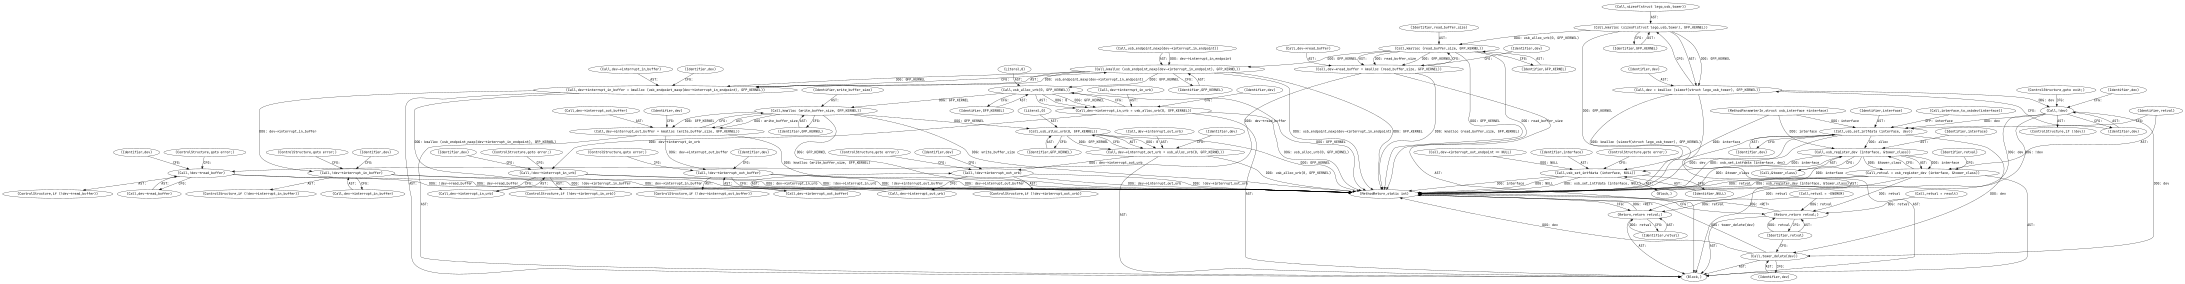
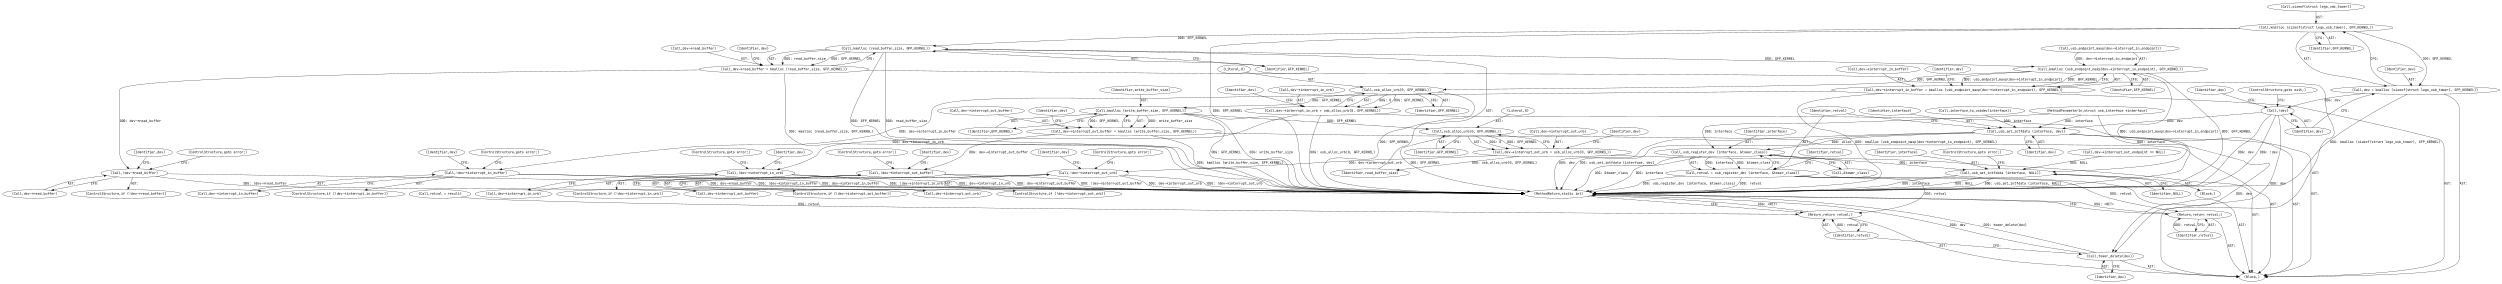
  digraph {
    fontname="JetBrains Mono"
    node [fontname="JetBrains Mono"]
    edge [fontname="JetBrains Mono"]
    n1 [label="(Call,kmalloc (sizeof(struct lego_usb_tower), GFP_KERNEL))"]
    n2 [label="(Call,dev = kmalloc (sizeof(struct lego_usb_tower), GFP_KERNEL))"]
    n3 [label="(Call,kmalloc (read_buffer_size, GFP_KERNEL))"]
    n4 [label="(Identifier,GFP_KERNEL)"]
    n5 [label="(MethodReturn,static int)"]
    n6 [label="(Call,!dev)"]
    n7 [label="(Block,)"]
    n8 [label="(Call,dev->read_buffer = kmalloc (read_buffer_size, GFP_KERNEL))"]
    n9 [label="(Call,kmalloc (usb_endpoint_maxp(dev->interrupt_in_endpoint), GFP_KERNEL))"]
    n10 [label="(Identifier,GFP_KERNEL)"]
    n11 [label="(Return,return retval;)"]
    n12 [label="(Return,return retval;)"]
    n13 [label="(Call,usb_set_intfdata (interface, dev))"]
    n14 [label="(Call,tower_delete(dev))"]
-   n15 [label="(ControlStructure,if (!dev))"]
    n16 [label="(Identifier,dev)"]
    n17 [label="(Call,usb_register_dev (interface, &tower_class))"]
    n18 [label="(Identifier,dev)"]
    n19 [label="(Identifier,dev)"]
    n20 [label="(Call,retval = usb_register_dev (interface, &tower_class))"]
    n21 [label="(Call,usb_set_intfdata (interface, NULL))"]
    n22 [label="(Call,&tower_class)"]
    n23 [label="(Identifier,NULL)"]
    n24 [label="(Block,)"]
    n25 [label="(Identifier,retval)"]
    n26 [label="(Identifier,retval)"]
    n27 [label="(Call,!dev->read_buffer)"]
    n28 [label="(Call,dev->interrupt_in_buffer = kmalloc (usb_endpoint_maxp(dev->interrupt_in_endpoint), GFP_KERNEL))"]
    n29 [label="(Call,usb_alloc_urb(0, GFP_KERNEL))"]
    n30 [label="(Identifier,GFP_KERNEL)"]
    n31 [label="(Call,dev->read_buffer)"]
    n32 [label="(ControlStructure,if (!dev->read_buffer))"]
    n33 [label="(Call,!dev->interrupt_in_buffer)"]
    n34 [label="(Call,dev->interrupt_in_urb = usb_alloc_urb(0, GFP_KERNEL))"]
    n35 [label="(Call,kmalloc (write_buffer_size, GFP_KERNEL))"]
    n36 [label="(Identifier,GFP_KERNEL)"]
    n37 [label="(Call,dev->interrupt_in_buffer)"]
    n38 [label="(ControlStructure,if (!dev->interrupt_in_buffer))"]
    n39 [label="(Call,!dev->interrupt_in_urb)"]
    n40 [label="(Call,dev->interrupt_out_buffer = kmalloc (write_buffer_size, GFP_KERNEL))"]
    n41 [label="(Call,usb_alloc_urb(0, GFP_KERNEL))"]
    n42 [label="(Identifier,GFP_KERNEL)"]
    n43 [label="(Call,dev->interrupt_in_urb)"]
    n44 [label="(ControlStructure,if (!dev->interrupt_in_urb))"]
    n45 [label="(Call,!dev->interrupt_out_buffer)"]
    n46 [label="(Call,dev->interrupt_out_urb = usb_alloc_urb(0, GFP_KERNEL))"]
    n47 [label="(Identifier,GFP_KERNEL)"]
    n48 [label="(ControlStructure,if (!dev->interrupt_out_buffer))"]
    n49 [label="(Call,dev->interrupt_out_buffer)"]
    n50 [label="(Call,!dev->interrupt_out_urb)"]
    n51 [label="(ControlStructure,if (!dev->interrupt_out_urb))"]
    n52 [label="(Call,dev->interrupt_out_urb)"]
    n53 [label="(Call,usb_endpoint_maxp(dev->interrupt_in_endpoint))"]
    n54 [label="(Identifier,dev)"]
    n55 [label="(Identifier,write_buffer_size)"]
    n56 [label="(Call,dev->interrupt_in_buffer)"]
    n57 [label="(Identifier,interface)"]
    n58 [label="(Identifier,dev)"]
    n59 [label="(Identifier,interface)"]
    n60 [label="(Call,dev->read_buffer)"]
    n61 [label="(ControlStructure,goto error;)"]
    n62 [label="(Identifier,dev)"]
    n63 [label="(ControlStructure,goto exit;)"]
    n64 [label="(Identifier,dev)"]
    n65 [label="(ControlStructure,goto error;)"]
    n66 [label="(Literal,0)"]
    n67 [label="(ControlStructure,goto error;)"]
    n68 [label="(Call,dev->interrupt_in_urb)"]
    n69 [label="(Literal,0)"]
    n70 [label="(Identifier,dev)"]
    n71 [label="(ControlStructure,goto error;)"]
    n72 [label="(Identifier,retval)"]
    n73 [label="(Identifier,dev)"]
    n74 [label="(Identifier,interface)"]
    n75 [label="(Identifier,retval)"]
    n76 [label="(Identifier,dev)"]
    n77 [label="(ControlStructure,goto error;)"]
    n78 [label="(ControlStructure,goto error;)"]
    n79 [label="(MethodParameterIn,struct usb_interface *interface)"]
    n80 [label="(Identifier,dev)"]
    n81 [label="(Identifier,dev)"]
    n82 [label="(Identifier,dev)"]
    n83 [label="(Call,dev->interrupt_out_urb)"]
    n84 [label="(Identifier,read_buffer_size)"]
    n85 [label="(Call,retval = result)"]
    n86 [label="(Call,dev->interrupt_out_buffer)"]
    n87 [label="(Identifier,dev)"]
-   n88 [label="(Call,retval = -ENOMEM)"]
    n89 [label="(Call,dev->interrupt_out_endpoint == NULL)"]
    n90 [label="(Call,sizeof(struct lego_usb_tower))"]
    n91 [label="(Call,interface_to_usbdev(interface))"]
    n92 [label="(Identifier,dev)"]
    n1 -> n2 [label="AST: "]
    n1 -> n2 [label="DDG: GFP_KERNEL"]
-   n1 -> n3 [label="DDG: usb_alloc_urb(0, GFP_KERNEL)"]
+   n1 -> n3 [label="DDG: GFP_KERNEL"]
    n1 -> n4 [label="CFG: "]
    n1 -> n5 [label="DDG: GFP_KERNEL"]
    n2 -> n1 [label="CFG: "]
    n2 -> n5 [label="DDG: kmalloc (sizeof(struct lego_usb_tower), GFP_KERNEL)"]
    n2 -> n6 [label="DDG: dev"]
    n2 -> n7 [label="AST: "]
    n3 -> n5 [label="DDG: GFP_KERNEL"]
    n3 -> n5 [label="DDG: read_buffer_size"]
    n3 -> n8 [label="AST: "]
    n3 -> n8 [label="DDG: read_buffer_size"]
    n3 -> n8 [label="DDG: GFP_KERNEL"]
    n3 -> n9 [label="DDG: GFP_KERNEL"]
    n3 -> n10 [label="CFG: "]
    n4 -> n1 [label="AST: "]
    n5 -> n11 [label="CFG: "]
    n5 -> n12 [label="CFG: "]
    n6 -> n5 [label="DDG: dev"]
    n6 -> n5 [label="DDG: !dev"]
    n6 -> n13 [label="DDG: dev"]
    n6 -> n14 [label="DDG: dev"]
-   n6 -> n15 [label="AST: "]
    n6 -> n16 [label="CFG: "]
    n8 -> n3 [label="CFG: "]
    n8 -> n5 [label="DDG: kmalloc (read_buffer_size, GFP_KERNEL)"]
    n8 -> n7 [label="AST: "]
    n8 -> n27 [label="DDG: dev->read_buffer"]
    n9 -> n5 [label="DDG: usb_endpoint_maxp(dev->interrupt_in_endpoint)"]
    n9 -> n5 [label="DDG: GFP_KERNEL"]
    n9 -> n28 [label="AST: "]
    n9 -> n28 [label="DDG: usb_endpoint_maxp(dev->interrupt_in_endpoint)"]
    n9 -> n28 [label="DDG: GFP_KERNEL"]
    n9 -> n29 [label="DDG: GFP_KERNEL"]
    n9 -> n30 [label="CFG: "]
    n10 -> n3 [label="AST: "]
    n11 -> n5 [label="DDG: <RET>"]
    n11 -> n7 [label="AST: "]
    n11 -> n25 [label="CFG: "]
    n12 -> n5 [label="DDG: <RET>"]
    n12 -> n7 [label="AST: "]
    n12 -> n26 [label="CFG: "]
    n13 -> n5 [label="DDG: dev"]
    n13 -> n5 [label="DDG: usb_set_intfdata (interface, dev)"]
    n13 -> n7 [label="AST: "]
    n13 -> n14 [label="DDG: dev"]
    n13 -> n17 [label="DDG: alloc"]
    n13 -> n18 [label="CFG: "]
    n14 -> n5 [label="DDG: dev"]
    n14 -> n5 [label="DDG: tower_delete(dev)"]
    n14 -> n7 [label="AST: "]
    n14 -> n19 [label="CFG: "]
    n16 -> n2 [label="CFG: "]
    n16 -> n6 [label="AST: "]
    n17 -> n5 [label="DDG: &tower_class"]
    n17 -> n5 [label="DDG: interface"]
    n17 -> n20 [label="AST: "]
    n17 -> n20 [label="DDG: interface"]
    n17 -> n20 [label="DDG: &tower_class"]
    n17 -> n21 [label="DDG: interface"]
    n17 -> n22 [label="CFG: "]
    n18 -> n13 [label="AST: "]
    n19 -> n14 [label="AST: "]
    n20 -> n5 [label="DDG: retval"]
    n20 -> n5 [label="DDG: usb_register_dev (interface, &tower_class)"]
    n20 -> n7 [label="AST: "]
    n20 -> n11 [label="DDG: retval"]
    n20 -> n12 [label="DDG: retval"]
    n20 -> n17 [label="CFG: "]
    n21 -> n5 [label="DDG: interface"]
    n21 -> n5 [label="DDG: NULL"]
    n21 -> n5 [label="DDG: usb_set_intfdata (interface, NULL)"]
    n21 -> n23 [label="CFG: "]
    n21 -> n24 [label="AST: "]
    n22 -> n17 [label="AST: "]
    n23 -> n21 [label="AST: "]
    n25 -> n11 [label="AST: "]
    n25 -> n11 [label="DDG: retval"]
    n26 -> n12 [label="AST: "]
    n26 -> n12 [label="DDG: retval"]
    n26 -> n14 [label="CFG: "]
    n27 -> n5 [label="DDG: !dev->read_buffer"]
    n27 -> n5 [label="DDG: dev->read_buffer"]
    n27 -> n31 [label="CFG: "]
    n27 -> n32 [label="AST: "]
    n28 -> n5 [label="DDG: kmalloc (usb_endpoint_maxp(dev->interrupt_in_endpoint), GFP_KERNEL)"]
    n28 -> n7 [label="AST: "]
    n28 -> n9 [label="CFG: "]
    n28 -> n33 [label="DDG: dev->interrupt_in_buffer"]
    n29 -> n5 [label="DDG: GFP_KERNEL"]
    n29 -> n34 [label="AST: "]
    n29 -> n34 [label="DDG: 0"]
    n29 -> n34 [label="DDG: GFP_KERNEL"]
    n29 -> n35 [label="DDG: GFP_KERNEL"]
    n29 -> n36 [label="CFG: "]
    n30 -> n9 [label="AST: "]
    n31 -> n27 [label="AST: "]
    n33 -> n5 [label="DDG: !dev->interrupt_in_buffer"]
    n33 -> n5 [label="DDG: dev->interrupt_in_buffer"]
    n33 -> n37 [label="CFG: "]
    n33 -> n38 [label="AST: "]
    n34 -> n5 [label="DDG: usb_alloc_urb(0, GFP_KERNEL)"]
    n34 -> n7 [label="AST: "]
    n34 -> n29 [label="CFG: "]
    n34 -> n39 [label="DDG: dev->interrupt_in_urb"]
    n35 -> n5 [label="DDG: GFP_KERNEL"]
    n35 -> n5 [label="DDG: write_buffer_size"]
    n35 -> n40 [label="AST: "]
    n35 -> n40 [label="DDG: write_buffer_size"]
    n35 -> n40 [label="DDG: GFP_KERNEL"]
    n35 -> n41 [label="DDG: GFP_KERNEL"]
    n35 -> n42 [label="CFG: "]
    n36 -> n29 [label="AST: "]
    n37 -> n33 [label="AST: "]
    n39 -> n5 [label="DDG: !dev->interrupt_in_urb"]
    n39 -> n5 [label="DDG: dev->interrupt_in_urb"]
    n39 -> n43 [label="CFG: "]
    n39 -> n44 [label="AST: "]
    n40 -> n5 [label="DDG: kmalloc (write_buffer_size, GFP_KERNEL)"]
    n40 -> n7 [label="AST: "]
    n40 -> n35 [label="CFG: "]
    n40 -> n45 [label="DDG: dev->interrupt_out_buffer"]
    n41 -> n5 [label="DDG: GFP_KERNEL"]
    n41 -> n46 [label="AST: "]
    n41 -> n46 [label="DDG: 0"]
    n41 -> n46 [label="DDG: GFP_KERNEL"]
    n41 -> n47 [label="CFG: "]
    n42 -> n35 [label="AST: "]
    n43 -> n39 [label="AST: "]
    n45 -> n5 [label="DDG: dev->interrupt_out_buffer"]
    n45 -> n5 [label="DDG: !dev->interrupt_out_buffer"]
    n45 -> n48 [label="AST: "]
    n45 -> n49 [label="CFG: "]
-   n46 -> n5 [label="DDG: usb_alloc_urb(0, GFP_KERNEL)"]
+   n46 -> n84 [label="DDG: usb_alloc_urb(0, GFP_KERNEL)"]
    n46 -> n7 [label="AST: "]
    n46 -> n41 [label="CFG: "]
    n46 -> n50 [label="DDG: dev->interrupt_out_urb"]
    n47 -> n41 [label="AST: "]
    n49 -> n45 [label="AST: "]
    n50 -> n5 [label="DDG: dev->interrupt_out_urb"]
    n50 -> n5 [label="DDG: !dev->interrupt_out_urb"]
    n50 -> n51 [label="AST: "]
    n50 -> n52 [label="CFG: "]
    n52 -> n50 [label="AST: "]
    n53 -> n9 [label="AST: "]
    n53 -> n9 [label="DDG: dev->interrupt_in_endpoint"]
    n54 -> n46 [label="CFG: "]
    n55 -> n35 [label="AST: "]
    n56 -> n28 [label="AST: "]
    n57 -> n17 [label="AST: "]
    n58 -> n50 [label="CFG: "]
    n59 -> n21 [label="AST: "]
    n60 -> n8 [label="AST: "]
    n61 -> n45 [label="CFG: "]
    n62 -> n27 [label="CFG: "]
    n63 -> n6 [label="CFG: "]
    n64 -> n28 [label="CFG: "]
    n65 -> n27 [label="CFG: "]
    n66 -> n29 [label="AST: "]
    n67 -> n33 [label="CFG: "]
    n68 -> n34 [label="AST: "]
    n69 -> n41 [label="AST: "]
    n70 -> n2 [label="AST: "]
    n71 -> n21 [label="CFG: "]
    n72 -> n13 [label="CFG: "]
    n72 -> n20 [label="AST: "]
    n73 -> n45 [label="CFG: "]
    n74 -> n13 [label="AST: "]
    n75 -> n20 [label="CFG: "]
    n76 -> n33 [label="CFG: "]
    n77 -> n50 [label="CFG: "]
    n78 -> n39 [label="CFG: "]
    n79 -> n13 [label="DDG: interface"]
    n79 -> n17 [label="DDG: interface"]
    n79 -> n21 [label="DDG: interface"]
    n80 -> n6 [label="CFG: "]
    n81 -> n8 [label="CFG: "]
    n82 -> n39 [label="CFG: "]
    n83 -> n46 [label="AST: "]
    n84 -> n3 [label="AST: "]
    n85 -> n12 [label="DDG: retval"]
    n86 -> n40 [label="AST: "]
    n87 -> n34 [label="CFG: "]
-   n88 -> n11 [label="DDG: retval"]
-   n88 -> n12 [label="DDG: retval"]
    n89 -> n21 [label="DDG: NULL"]
    n90 -> n1 [label="AST: "]
-   n91 -> n13 [label="GFP: interface"]
+   n91 -> n13 [label="DDG: interface"]
    n92 -> n40 [label="CFG: "]
  }
